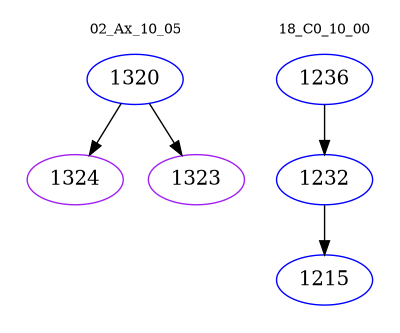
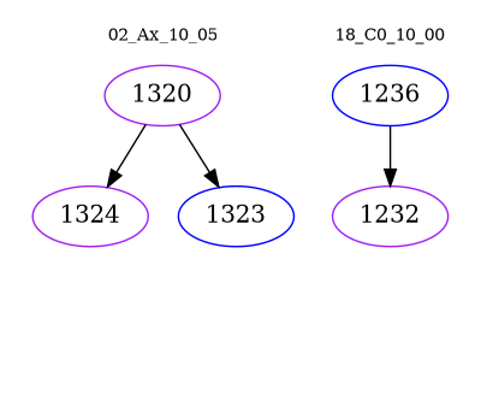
  digraph {
    node [color=blue]
    edge [color=black]
    n1 [color=purple label=1324]
-   n2 [label=1320]
-   n3 [color=purple label=1323]
+   n2 [color=purple label=1320]
+   n3 [label=1323]
    n4 [label=1236]
-   n5 [label=1232]
-   n6 [label=1215]
+   n5 [color=purple label=1232]
    subgraph cluster_1 {
      color=white
      fontsize=10
      label="02_Ax_10_05"
      n1
      n2
      n3
    }
    subgraph cluster_2 {
      color=white
      fontsize=10
      label="18_C0_10_00"
      n4
      n5
-     n6
    }
    n2 -> n1
    n2 -> n3
    n4 -> n5
-   n5 -> n6
  }
